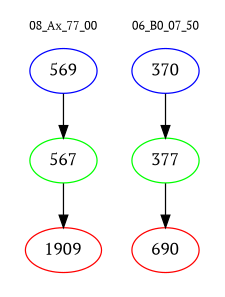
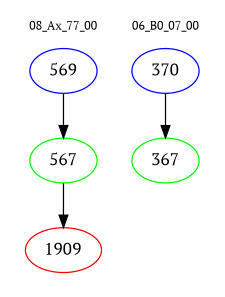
  digraph {
    fontname="PT Serif"
    node [color=blue fontname="PT Serif"]
    edge [color=black fontname="PT Serif"]
    n1 [label=569]
    n2 [color=green label=567]
    n3 [color=red label=1909]
    n4 [label=370]
-   n5 [color=green label=377]
-   n6 [color=red label=690]
+   n5 [color=green label=367]
    subgraph cluster_1 {
      color=white
      fontsize=10
      label="08_Ax_77_00"
      n1
      n2
      n3
    }
    subgraph cluster_2 {
      color=white
      fontsize=10
-     label="06_B0_07_50"
+     label="06_B0_07_00"
      n4
      n5
-     n6
    }
    n1 -> n2
    n2 -> n3
    n4 -> n5
-   n5 -> n6
  }
